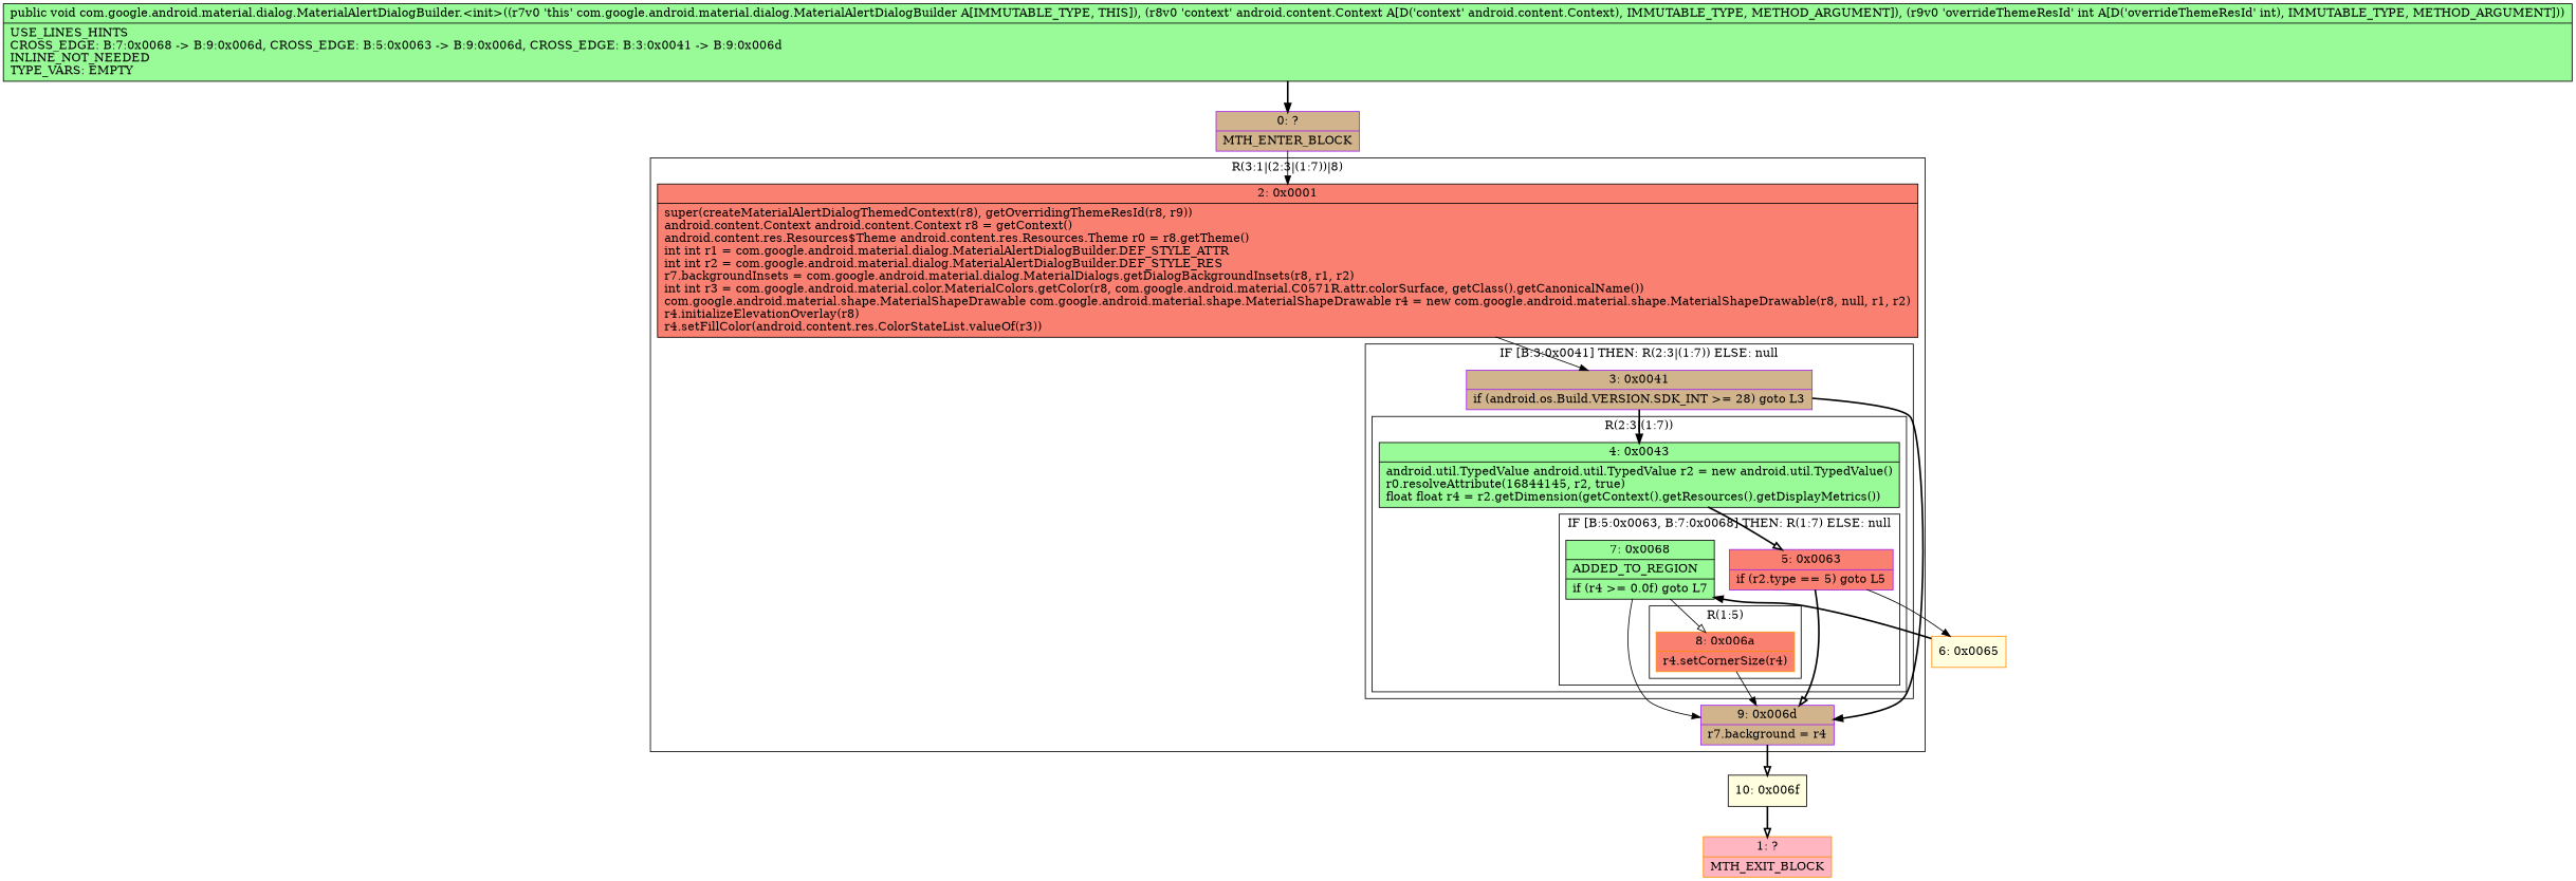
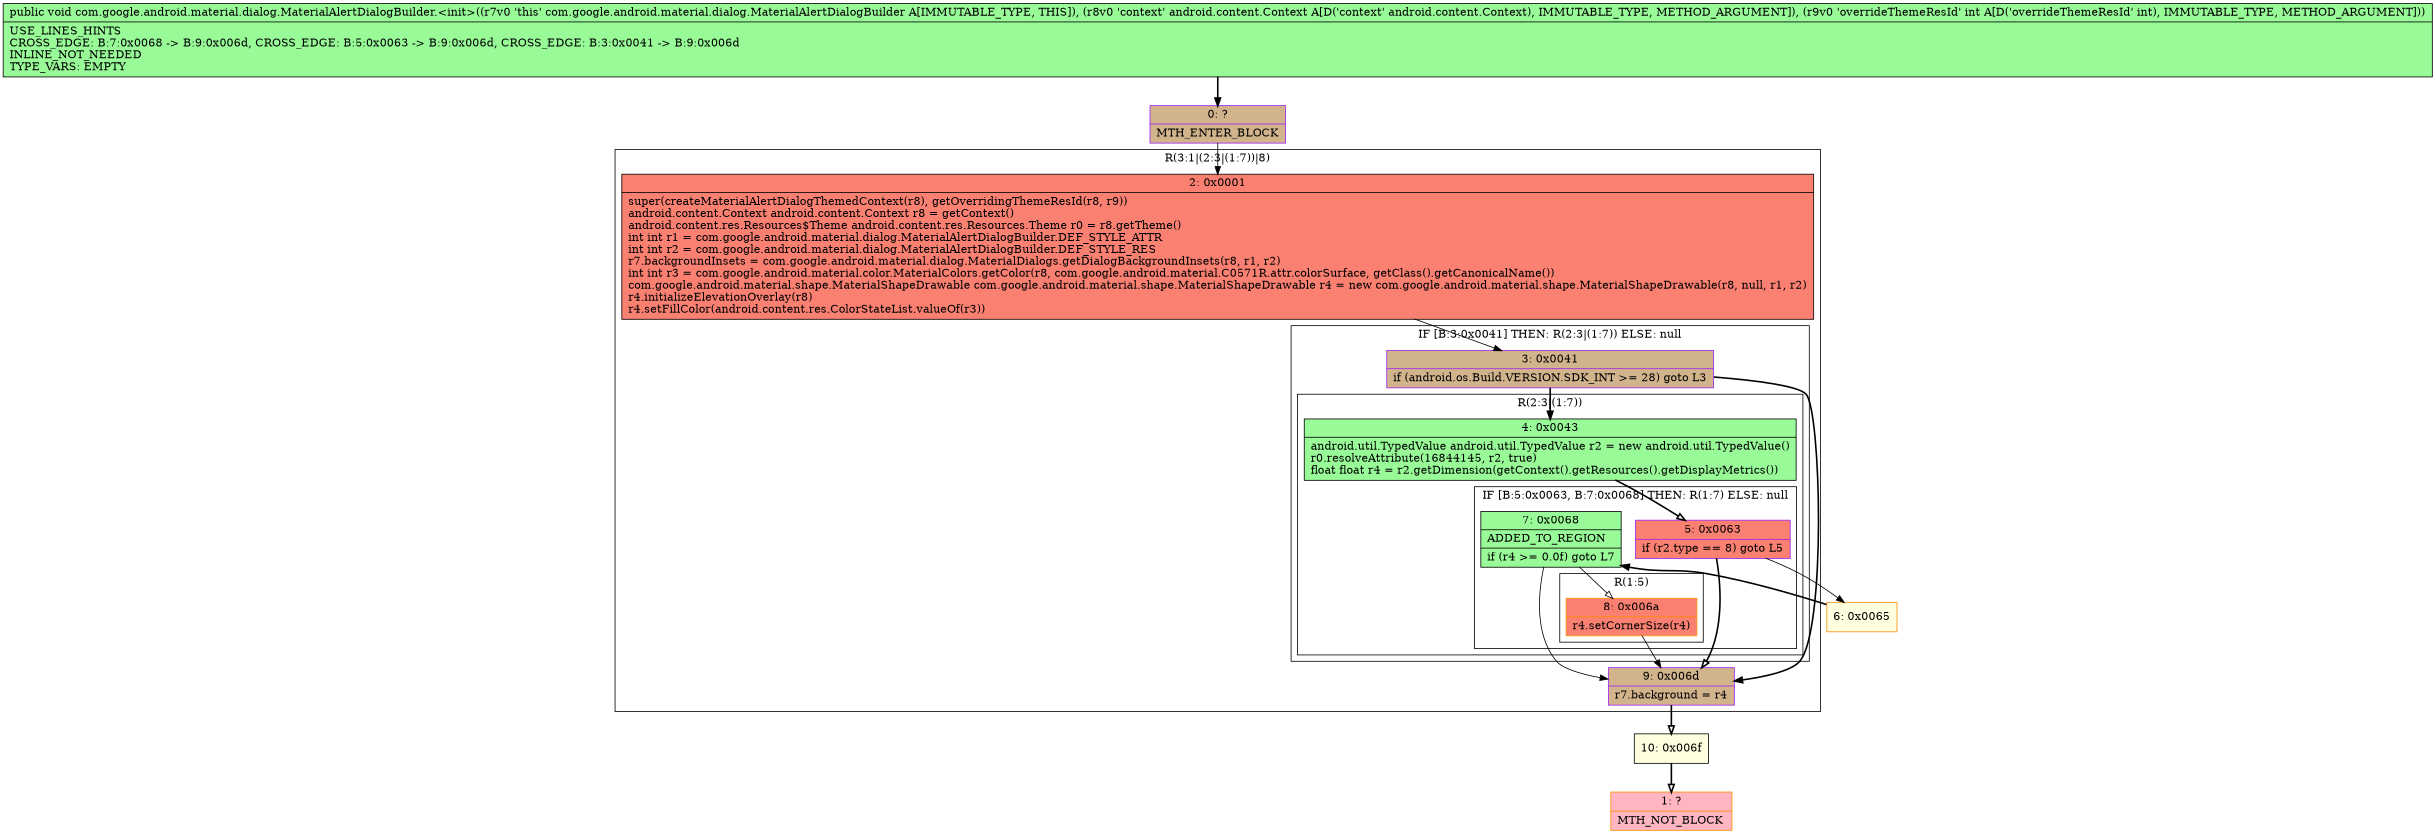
  digraph {
    node [color=black fillcolor=salmon shape=record style=filled]
    edge [arrowhead=normal style=bold]
    n1 [color=darkorange label="{8\:\ 0x006a|r4.setCornerSize(r4)\l}"]
-   n2 [color=purple label="{5\:\ 0x0063|if (r2.type == 5) goto L5\l}"]
+   n2 [color=purple label="{5\:\ 0x0063|if (r2.type == 8) goto L5\l}"]
    n3 [fillcolor=palegreen label="{7\:\ 0x0068|ADDED_TO_REGION\l|if (r4 \>= 0.0f) goto L7\l}"]
    n4 [fillcolor=palegreen label="{4\:\ 0x0043|android.util.TypedValue android.util.TypedValue r2 = new android.util.TypedValue()\lr0.resolveAttribute(16844145, r2, true)\lfloat float r4 = r2.getDimension(getContext().getResources().getDisplayMetrics())\l}"]
    n5 [color=purple fillcolor=tan label="{3\:\ 0x0041|if (android.os.Build.VERSION.SDK_INT \>= 28) goto L3\l}"]
    n6 [label="{2\:\ 0x0001|super(createMaterialAlertDialogThemedContext(r8), getOverridingThemeResId(r8, r9))\landroid.content.Context android.content.Context r8 = getContext()\landroid.content.res.Resources$Theme android.content.res.Resources.Theme r0 = r8.getTheme()\lint int r1 = com.google.android.material.dialog.MaterialAlertDialogBuilder.DEF_STYLE_ATTR\lint int r2 = com.google.android.material.dialog.MaterialAlertDialogBuilder.DEF_STYLE_RES\lr7.backgroundInsets = com.google.android.material.dialog.MaterialDialogs.getDialogBackgroundInsets(r8, r1, r2)\lint int r3 = com.google.android.material.color.MaterialColors.getColor(r8, com.google.android.material.C0571R.attr.colorSurface, getClass().getCanonicalName())\lcom.google.android.material.shape.MaterialShapeDrawable com.google.android.material.shape.MaterialShapeDrawable r4 = new com.google.android.material.shape.MaterialShapeDrawable(r8, null, r1, r2)\lr4.initializeElevationOverlay(r8)\lr4.setFillColor(android.content.res.ColorStateList.valueOf(r3))\l}"]
    n7 [color=purple fillcolor=tan label="{9\:\ 0x006d|r7.background = r4\l}"]
    n8 [color=darkorange fillcolor=lightyellow label="{6\:\ 0x0065}"]
    n9 [fillcolor=lightyellow label="{10\:\ 0x006f}"]
-   n10 [color=darkorange fillcolor=lightpink label="{1\:\ ?|MTH_EXIT_BLOCK\l}"]
+   n10 [color=darkorange fillcolor=lightpink label="{1\:\ ?|MTH_NOT_BLOCK\l}"]
    n11 [color=purple fillcolor=tan label="{0\:\ ?|MTH_ENTER_BLOCK\l}"]
    n12 [fillcolor=palegreen label="{public void com.google.android.material.dialog.MaterialAlertDialogBuilder.\<init\>((r7v0 'this' com.google.android.material.dialog.MaterialAlertDialogBuilder A[IMMUTABLE_TYPE, THIS]), (r8v0 'context' android.content.Context A[D('context' android.content.Context), IMMUTABLE_TYPE, METHOD_ARGUMENT]), (r9v0 'overrideThemeResId' int A[D('overrideThemeResId' int), IMMUTABLE_TYPE, METHOD_ARGUMENT]))  | USE_LINES_HINTS\lCROSS_EDGE: B:7:0x0068 \-\> B:9:0x006d, CROSS_EDGE: B:5:0x0063 \-\> B:9:0x006d, CROSS_EDGE: B:3:0x0041 \-\> B:9:0x006d\lINLINE_NOT_NEEDED\lTYPE_VARS: EMPTY\l}"]
    subgraph cluster_1 {
      label="R(3:1|(2:3|(1:7))|8)"
      n6
      n7
      subgraph cluster_2 {
        label="IF [B:3:0x0041] THEN: R(2:3|(1:7)) ELSE: null"
        n5
        subgraph cluster_3 {
          label="R(2:3|(1:7))"
          n4
          subgraph cluster_4 {
            label="IF [B:5:0x0063, B:7:0x0068] THEN: R(1:7) ELSE: null"
            n2
            n3
            subgraph cluster_5 {
              label="R(1:5)"
              n1
            }
          }
        }
      }
    }
    n1 -> n7 [style=solid]
    n2 -> n7 [arrowhead=onormal]
    n2 -> n8 [style=solid]
    n3 -> n1 [arrowhead=onormal style=solid]
    n3 -> n7 [style=solid]
    n4 -> n2 [arrowhead=onormal]
    n5 -> n4
    n5 -> n7
    n6 -> n5 [style=solid]
    n7 -> n9 [arrowhead=onormal]
    n8 -> n3
    n9 -> n10 [arrowhead=onormal]
    n11 -> n6 [style=solid]
    n12 -> n11
  }
